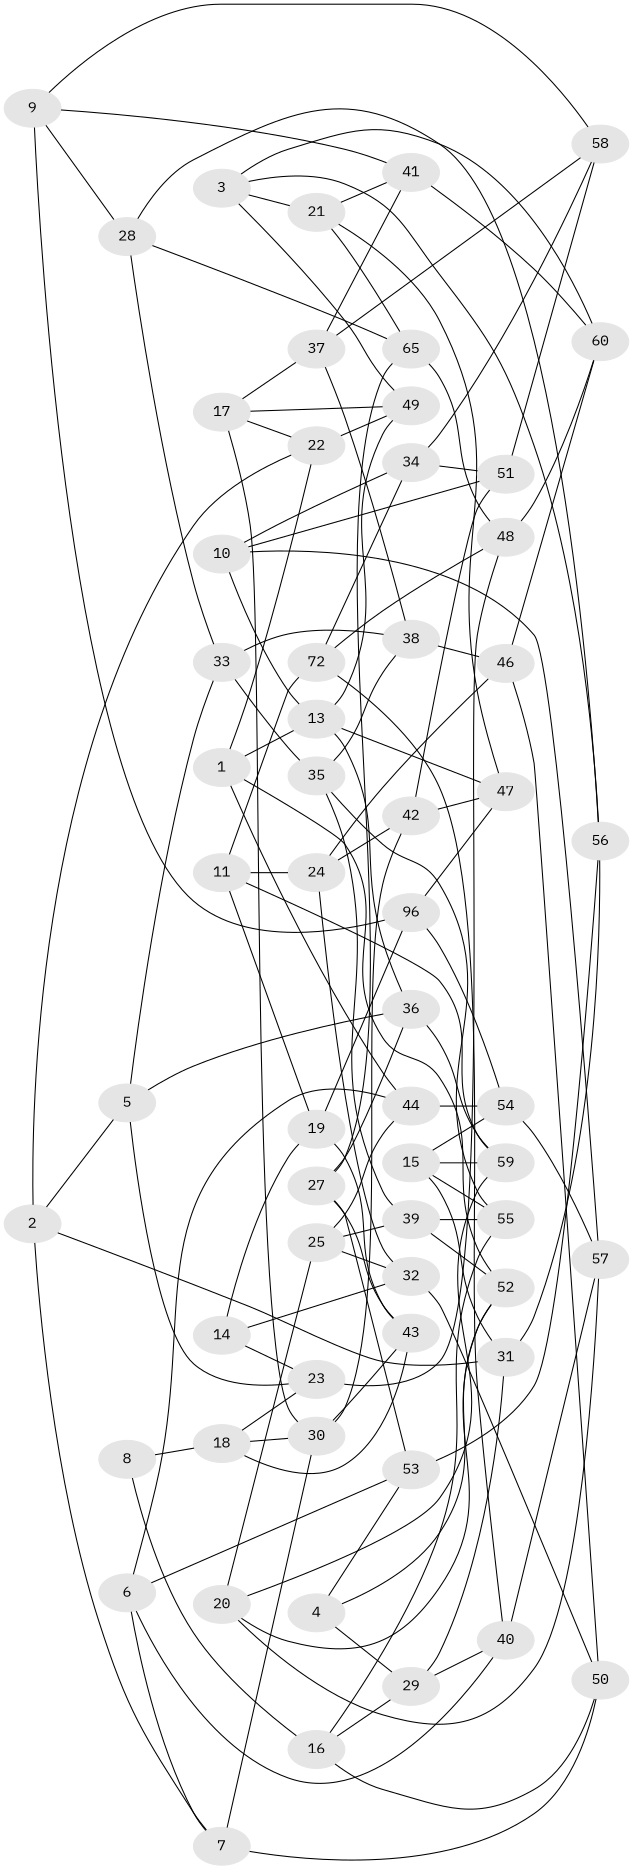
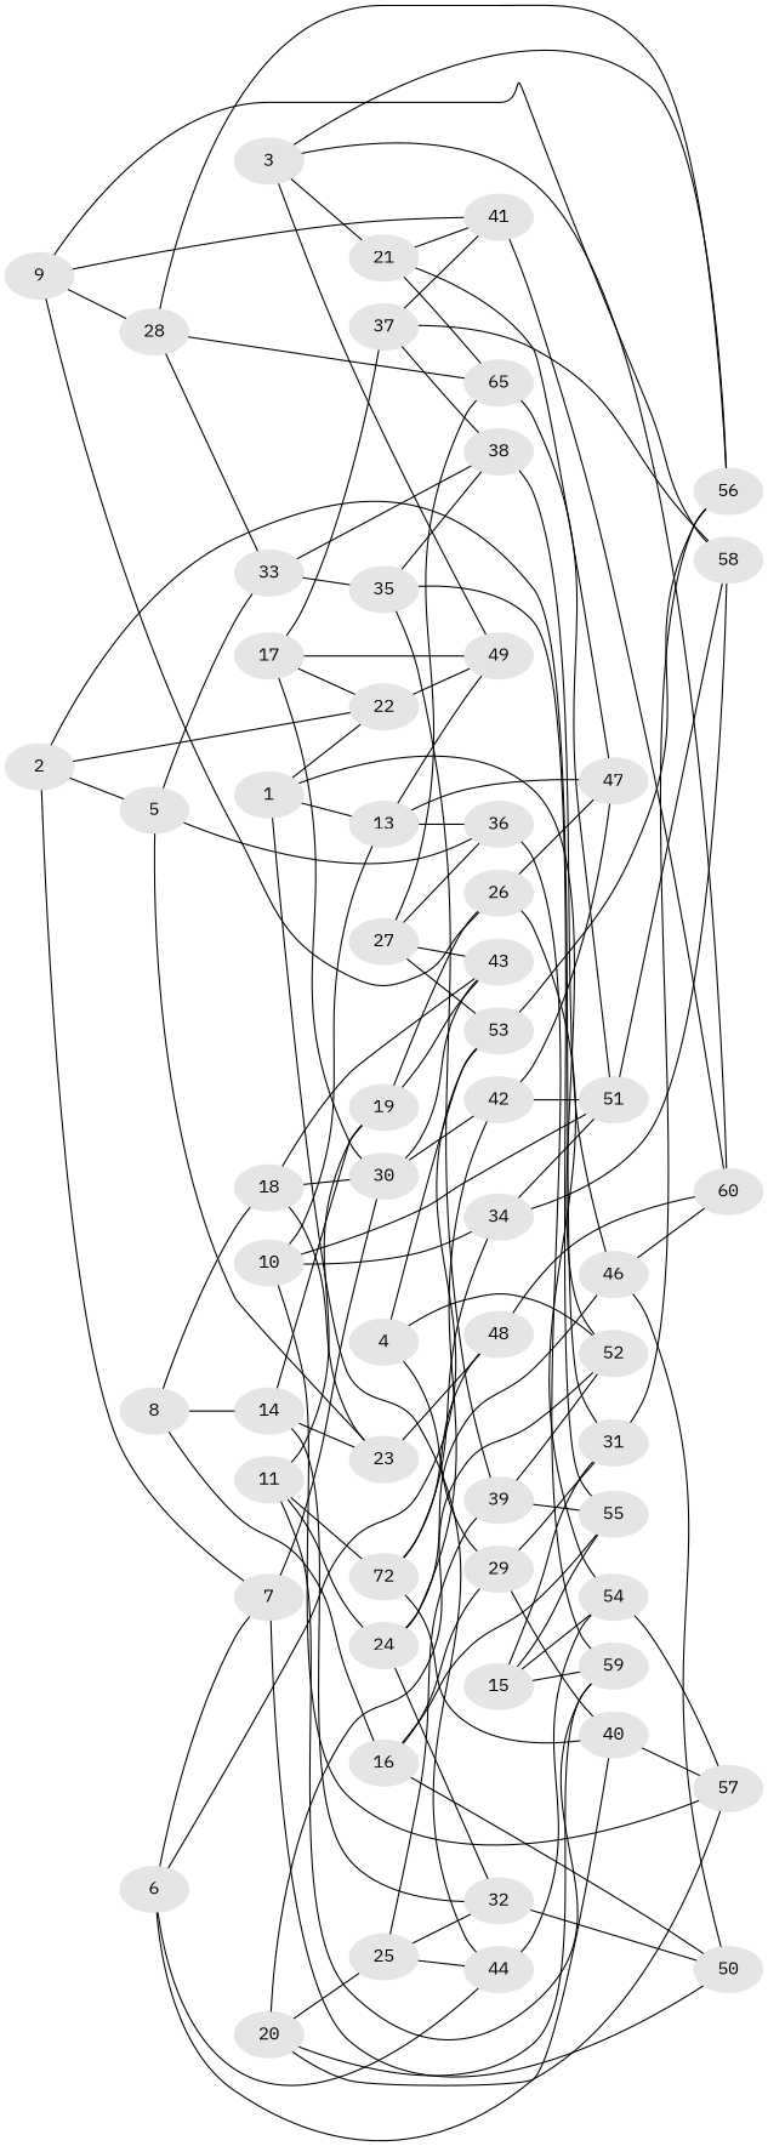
  graph {
    fontname="IBM Plex Mono"
    rankdir=LR
    node [color=gray90 fontname="IBM Plex Mono" style=filled]
    edge [fontname="IBM Plex Mono"]
    1
    13
    22
    44
    52
    49
    47
    36
    54
    2
    5
    7
    31
    23
    33
    50
    30
    56
    3
    21
    60
    41
    n23 [label=65]
    4
    29
    53
    40
    48
    35
    38
    59
    6
    57
    8
    14
    16
    18
    19
    32
    55
    43
    9
-   26 [label=96]
+   26
    28
    58
    10
    34
    51
    n49 [label=72]
    11
    24
    42
    46
    15
    17
    37
    20
    25
    39
    27
    1 -- 13
    1 -- 22
    1 -- 44
    1 -- 52
    13 -- 49
    13 -- 47
    13 -- 36
    22 -- 49
    44 -- 54
    36 -- 59
    54 -- 57
    2 -- 22
    2 -- 5
    2 -- 7
    2 -- 31
    5 -- 36
    5 -- 23
    5 -- 33
    7 -- 50
    7 -- 30
    31 -- 56
    23 -- 48
    33 -- 35
    33 -- 38
    30 -- 43
    30 -- 42
    3 -- 49
    3 -- 56
    3 -- 21
    3 -- 60
    21 -- 47
    21 -- 41
    21 -- n23
    41 -- 60
-   n23 -- 48
+   n23 -- 51
    4 -- 52
    4 -- 29
    4 -- 53
    29 -- 31
    29 -- 40
    53 -- 56
    40 -- 57
    48 -- 60
    35 -- 38
    35 -- 55
    35 -- 39
    38 -- 46
    6 -- 44
    6 -- 7
    6 -- 53
    6 -- 40
+   8 -- 14
    8 -- 16
    8 -- 18
    14 -- 23
    14 -- 19
    14 -- 32
    16 -- 50
    16 -- 29
    16 -- 55
    18 -- 23
    18 -- 30
    18 -- 43
    19 -- 43
    19 -- 26
    32 -- 50
    9 -- 41
    9 -- 26
    9 -- 28
    9 -- 58
    26 -- 47
    26 -- 54
    28 -- 33
    28 -- 56
    28 -- n23
    10 -- 13
    10 -- 57
    10 -- 34
    10 -- 51
    34 -- 58
    34 -- 51
    51 -- 58
    n49 -- 40
    n49 -- 48
    n49 -- 34
    11 -- 59
    11 -- 19
    11 -- n49
    11 -- 24
    24 -- 32
    24 -- 42
    24 -- 46
    42 -- 47
    42 -- 51
    46 -- 50
    46 -- 60
    15 -- 54
    15 -- 31
    15 -- 59
    15 -- 55
    17 -- 22
    17 -- 49
    17 -- 30
    17 -- 37
    37 -- 41
    37 -- 38
    37 -- 58
    20 -- 52
    20 -- 59
    20 -- 57
    20 -- 25
    25 -- 44
    25 -- 32
    25 -- 39
    39 -- 52
    39 -- 55
    27 -- 36
    27 -- n23
    27 -- 53
    27 -- 43
  }
